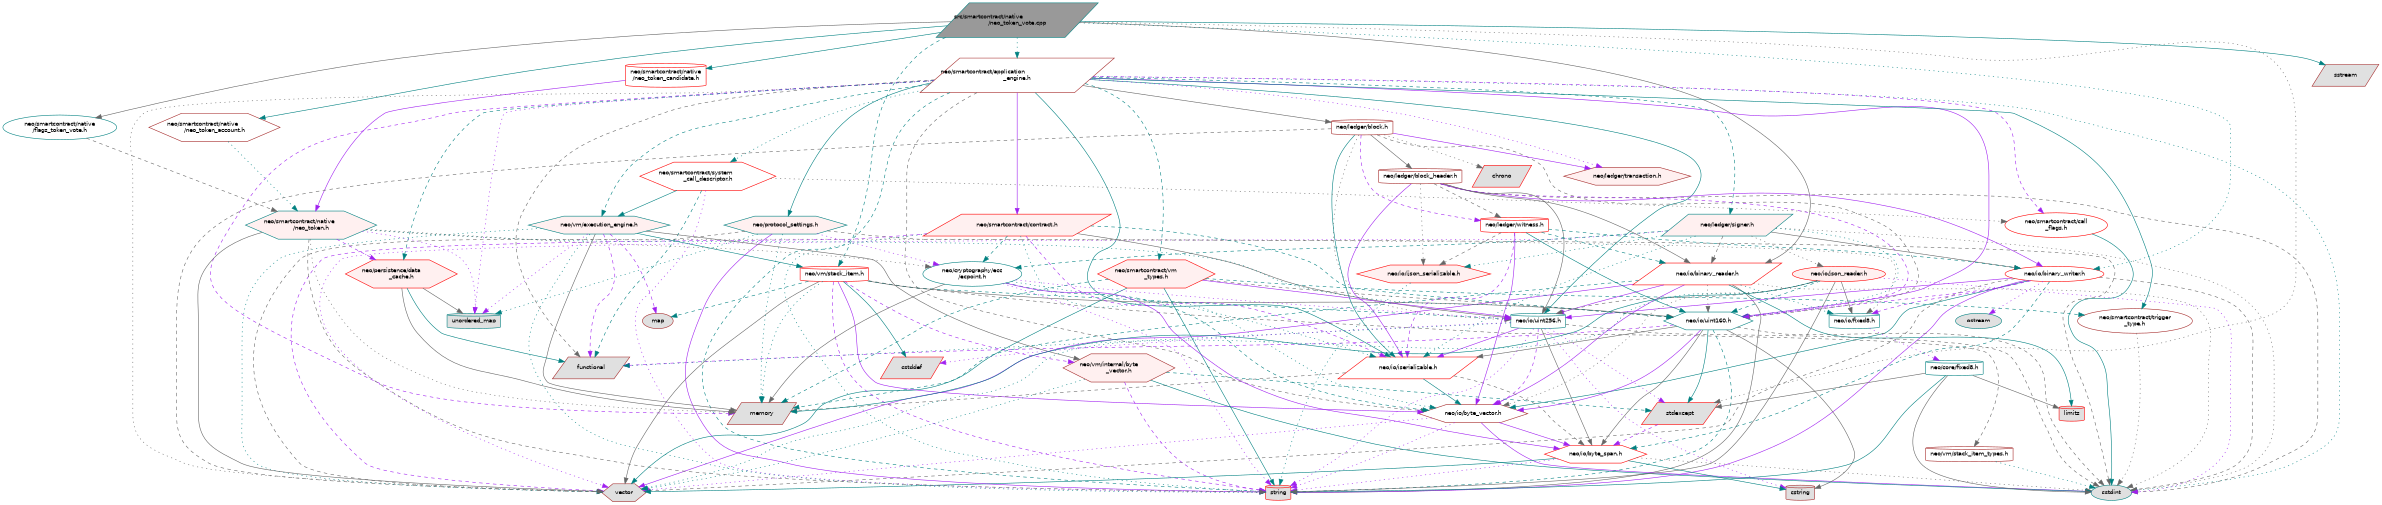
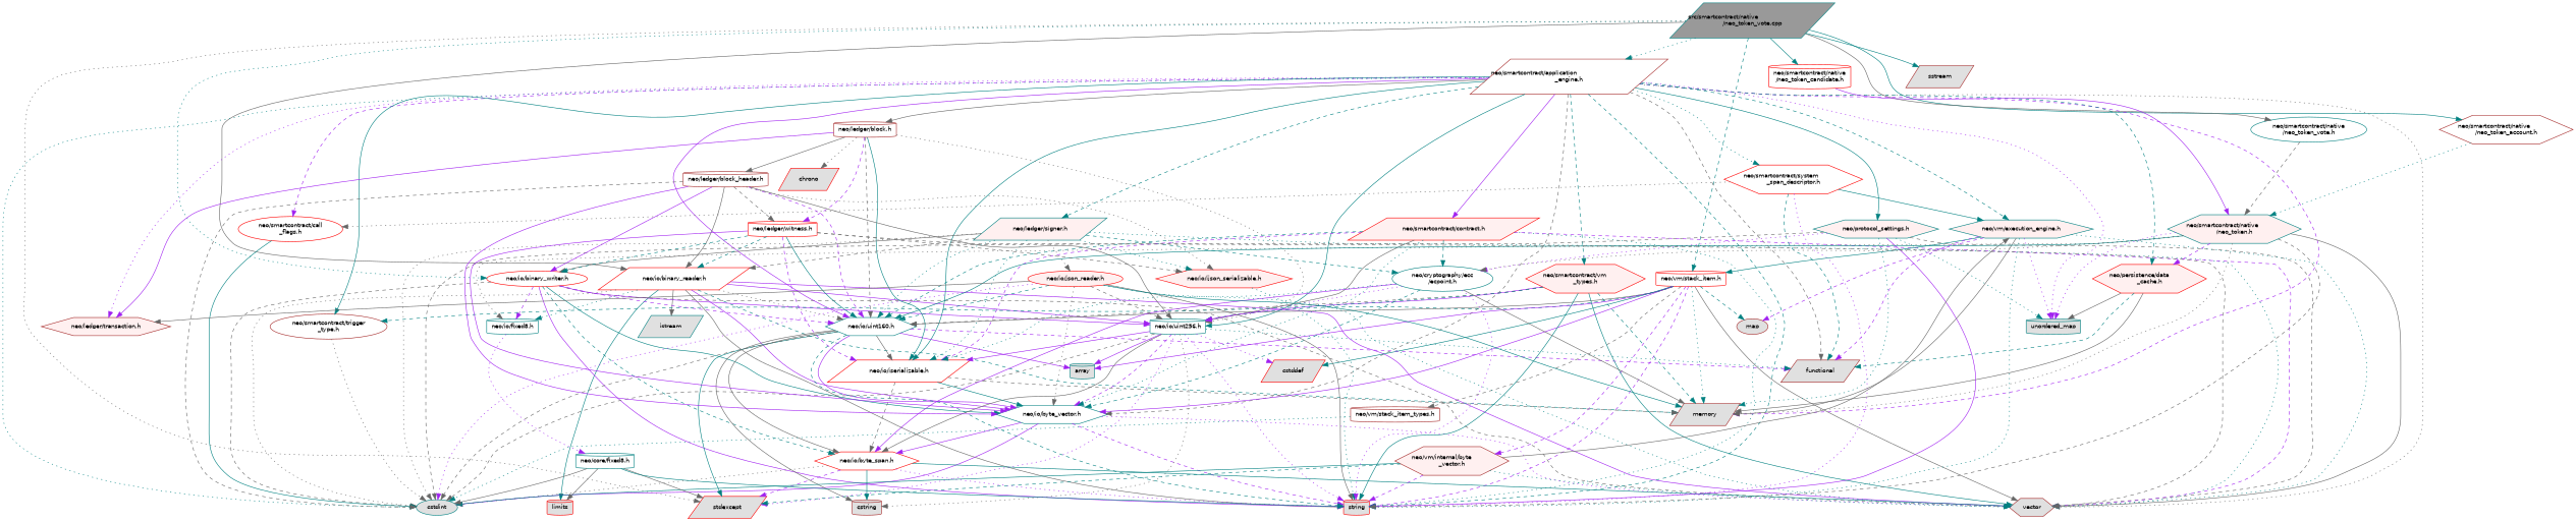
  digraph {
    node [color=red fillcolor=white fontname=Helvetica fontsize=10 shape=cylinder style=filled]
    edge [color=teal fontname=Helvetica fontsize=10 labelfontname=Helvetica labelfontsize=10 style=solid]
    n1 [color=teal fillcolor=grey60 fontcolor=black height=0.2 label="src/smartcontract/native\l/neo_token_vote.cpp" shape=parallelogram width=0.4]
    n2 [height=0.2 label="neo/io/binary_reader.h" shape=parallelogram width=0.4]
    n3 [fillcolor="#E0E0E0" height=0.2 label=stdexcept shape=parallelogram width=0.4]
    n4 [height=0.2 label="neo/io/binary_writer.h" shape=ellipse width=0.4]
    n5 [color=brown height=0.2 label="neo/smartcontract/application\l_engine.h" shape=parallelogram width=0.4]
    n6 [height=0.2 label="neo/vm/stack_item.h" width=0.4]
    n7 [color=brown height=0.2 label="neo/smartcontract/native\l/neo_token_account.h" shape=hexagon width=0.4]
    n8 [height=0.2 label="neo/smartcontract/native\l/neo_token_candidate.h" width=0.4]
-   n9 [color=teal height=0.2 label="neo/smartcontract/native\l/flags_token_vote.h" shape=ellipse width=0.4]
+   n9 [color=teal height=0.2 label="neo/smartcontract/native\l/neo_token_vote.h" shape=ellipse width=0.4]
    n10 [color=brown fillcolor="#E0E0E0" height=0.2 label=sstream shape=parallelogram width=0.4]
-   n11 [color=brown height=0.2 label="neo/io/byte_vector.h" shape=hexagon width=0.4]
+   n11 [color=teal height=0.2 label="neo/io/byte_vector.h" shape=hexagon width=0.4]
    n12 [color=teal fillcolor="#E0E0E0" height=0.2 label=cstdint shape=ellipse width=0.4]
    n13 [fillcolor="#E0E0E0" height=0.2 label=string width=0.4]
    n14 [color=brown fillcolor="#E0E0E0" height=0.2 label=vector shape=hexagon width=0.4]
    n15 [color=teal height=0.2 label="neo/io/fixed8.h" width=0.4]
    n16 [fillcolor="#E0E0E0" height=0.2 label=limits width=0.4]
    n17 [color=teal height=0.2 label="neo/io/uint160.h" shape=hexagon width=0.4]
    n18 [color=brown fillcolor="#E0E0E0" height=0.2 label=memory shape=parallelogram width=0.4]
    n19 [color=teal height=0.2 label="neo/io/uint256.h" width=0.4]
+   n20 [color=teal fillcolor="#E0E0E0" height=0.2 label=istream shape=parallelogram width=0.4]
    n21 [height=0.2 label="neo/io/byte_span.h" shape=hexagon width=0.4]
-   n22 [color=teal fillcolor="#E0E0E0" height=0.2 label=ostream shape=ellipse width=0.4]
    n23 [height=0.2 label="neo/io/iserializable.h" shape=parallelogram width=0.4]
    n24 [color=brown fillcolor="#E0E0E0" height=0.2 label=functional shape=parallelogram width=0.4]
    n25 [color=brown height=0.2 label="neo/ledger/block.h" width=0.4]
    n26 [color=brown fillcolor="#FFF0F0" height=0.2 label="neo/ledger/transaction.h" shape=hexagon width=0.4]
    n27 [color=teal fillcolor="#FFF0F0" height=0.2 label="neo/ledger/signer.h" shape=parallelogram width=0.4]
    n28 [fillcolor="#FFF0F0" height=0.2 label="neo/persistence/data\l_cache.h" shape=hexagon width=0.4]
    n29 [color=teal fillcolor="#E0E0E0" height=0.2 label=unordered_map width=0.4]
    n30 [color=teal fillcolor="#FFF0F0" height=0.2 label="neo/protocol_settings.h" shape=hexagon width=0.4]
    n31 [height=0.2 label="neo/smartcontract/call\l_flags.h" shape=ellipse width=0.4]
    n32 [fillcolor="#FFF0F0" height=0.2 label="neo/smartcontract/contract.h" shape=parallelogram width=0.4]
-   n33 [height=0.2 label="neo/smartcontract/system\l_call_descriptor.h" shape=hexagon width=0.4]
+   n33 [height=0.2 label="neo/smartcontract/system\l_span_descriptor.h" shape=hexagon width=0.4]
    n34 [color=teal fillcolor="#FFF0F0" height=0.2 label="neo/vm/execution_engine.h" shape=hexagon width=0.4]
    n35 [color=brown height=0.2 label="neo/smartcontract/trigger\l_type.h" shape=ellipse width=0.4]
    n36 [fillcolor="#FFF0F0" height=0.2 label="neo/smartcontract/vm\l_types.h" shape=hexagon width=0.4]
+   n37 [color=teal fillcolor="#E0E0E0" height=0.2 label=array width=0.4]
    n38 [fillcolor="#E0E0E0" height=0.2 label=cstddef shape=parallelogram width=0.4]
    n39 [color=brown fillcolor="#FFF0F0" height=0.2 label="neo/vm/internal/byte\l_vector.h" shape=hexagon width=0.4]
    n40 [color=brown fillcolor="#E0E0E0" height=0.2 label=map shape=ellipse width=0.4]
    n41 [color=brown height=0.2 label="neo/vm/stack_item_types.h" width=0.4]
    n42 [color=teal fillcolor="#FFF0F0" height=0.2 label="neo/smartcontract/native\l/neo_token.h" shape=hexagon width=0.4]
    n43 [color=teal height=0.2 label="neo/core/fixed8.h" width=0.4]
    n44 [color=brown fillcolor="#E0E0E0" height=0.2 label=cstring width=0.4]
    n45 [color=brown height=0.2 label="neo/ledger/block_header.h" width=0.4]
    n46 [height=0.2 label="neo/ledger/witness.h" width=0.4]
    n47 [fillcolor="#E0E0E0" height=0.2 label=chrono shape=parallelogram width=0.4]
    n48 [fillcolor="#FFF0F0" height=0.2 label="neo/io/ijson_serializable.h" shape=hexagon width=0.4]
    n49 [color=teal height=0.2 label="neo/cryptography/ecc\l/ecpoint.h" shape=ellipse width=0.4]
    n50 [fillcolor="#FFF0F0" height=0.2 label="neo/io/json_reader.h" shape=ellipse width=0.4]
    n1 -> n2 [color=gray40]
    n1 -> n3 [color=gray40 style=dotted]
    n1 -> n4 [style=dotted]
    n1 -> n5 [style=dotted]
    n1 -> n6 [style=dashed]
    n1 -> n7
    n1 -> n8
    n1 -> n9 [color=gray40]
    n1 -> n10
    n2 -> n11 [color=purple]
    n2 -> n12 [color=gray40 style=dotted]
    n2 -> n13 [color=gray40]
    n2 -> n14 [color=purple]
    n2 -> n15 [style=dotted]
    n2 -> n16
    n2 -> n17 [color=gray40 style=dotted]
    n2 -> n18 [style=dashed]
    n2 -> n19 [color=purple]
+   n2 -> n20 [color=gray40]
    n4 -> n11
    n4 -> n12 [color=gray40 style=dashed]
    n4 -> n13 [color=purple]
    n4 -> n14 [color=gray40 style=dashed]
    n4 -> n15 [color=purple style=dashed]
    n4 -> n17 [color=purple style=dashed]
    n4 -> n19 [color=purple]
    n4 -> n21 [style=dashed]
-   n4 -> n22 [color=purple style=dotted]
    n5 -> n11 [color=gray40 style=dashed]
    n5 -> n12 [style=dotted]
    n5 -> n13 [style=dashed]
    n5 -> n14 [color=gray40 style=dotted]
    n5 -> n17 [color=purple]
    n5 -> n18 [color=purple style=dashed]
    n5 -> n19
    n5 -> n23
    n5 -> n24 [color=gray40 style=dashed]
    n5 -> n25 [color=gray40]
    n5 -> n26 [color=purple style=dotted]
    n5 -> n27 [style=dashed]
    n5 -> n28 [style=dashed]
    n5 -> n29 [color=purple style=dotted]
    n5 -> n30
    n5 -> n31 [color=purple style=dashed]
    n5 -> n32 [color=purple]
    n5 -> n33 [style=dotted]
    n5 -> n34 [style=dashed]
    n5 -> n35
    n5 -> n36 [style=dashed]
    n6 -> n11 [color=purple]
    n6 -> n13 [color=purple style=dashed]
    n6 -> n14 [color=gray40]
    n6 -> n17 [color=gray40]
    n6 -> n18 [style=dotted]
    n6 -> n19 [style=dashed]
+   n6 -> n37 [color=purple]
    n6 -> n38
    n6 -> n39 [color=purple style=dashed]
    n6 -> n40 [style=dashed]
    n6 -> n41 [color=gray40 style=dashed]
    n7 -> n42 [style=dotted]
    n8 -> n42 [color=purple]
    n9 -> n42 [color=gray40 style=dashed]
    n11 -> n12 [color=purple]
-   n11 -> n13 [color=purple style=dotted]
+   n11 -> n13 [color=purple style=dashed]
    n11 -> n14 [color=purple style=dotted]
    n11 -> n21 [color=purple]
    n15 -> n43 [color=purple style=dotted]
    n17 -> n3
    n17 -> n11 [color=purple]
    n17 -> n12 [color=gray40 style=dashed]
    n17 -> n13 [style=dashed]
    n17 -> n21 [color=gray40]
    n17 -> n23 [color=gray40]
    n17 -> n24 [color=purple style=dashed]
+   n17 -> n37 [color=purple]
    n17 -> n44 [color=gray40]
    n19 -> n3 [color=purple style=dotted]
    n19 -> n11 [color=purple style=dashed]
    n19 -> n12 [color=gray40 style=dashed]
    n19 -> n13 [color=purple style=dotted]
    n19 -> n21 [color=gray40]
    n19 -> n23 [color=purple]
    n19 -> n24 [style=dotted]
+   n19 -> n37 [color=purple]
    n19 -> n38 [color=purple style=dotted]
-   n19 -> n44 [color=purple style=dotted]
-   n3 -> n21 [color=purple style=dashed]
+   n19 -> n44 [color=gray40 style=dotted]
+   n21 -> n3 [color=purple style=dashed]
    n21 -> n12 [color=gray40 style=dotted]
    n21 -> n13 [color=purple style=dotted]
    n21 -> n14
    n21 -> n44
    n23 -> n11
    n23 -> n18 [color=gray40 style=dashed]
    n23 -> n21 [color=gray40 style=dashed]
-   n25 -> n14 [color=gray40 style=dashed]
+   n46 -> n14 [color=gray40 style=dashed]
    n25 -> n17 [color=gray40 style=dashed]
    n25 -> n19 [color=gray40 style=dotted]
    n25 -> n23
    n25 -> n26 [color=purple]
    n25 -> n45 [color=gray40]
    n25 -> n46 [color=purple style=dashed]
    n25 -> n47 [color=gray40 style=dotted]
    n27 -> n2 [color=gray40 style=dashed]
    n27 -> n4 [color=gray40]
    n27 -> n12 [color=gray40 style=dotted]
-   n27 -> n14 [color=purple style=dotted]
+   n27 -> n14 [style=dotted]
    n27 -> n17 [style=dotted]
    n27 -> n23 [style=dotted]
    n27 -> n48 [style=dotted]
    n27 -> n49 [style=dashed]
    n27 -> n50 [color=gray40 style=dotted]
    n28 -> n18 [color=gray40]
-   n28 -> n24
+   n28 -> n24 [style=dashed]
    n28 -> n29 [color=gray40]
    n30 -> n12 [color=gray40 style=dashed]
    n30 -> n13 [color=purple]
    n30 -> n14 [color=gray40 style=dashed]
    n30 -> n18 [style=dotted]
    n30 -> n29 [style=dotted]
    n30 -> n49 [color=purple style=dotted]
    n31 -> n12
    n32 -> n11 [style=dotted]
    n32 -> n13 [style=dotted]
    n32 -> n14 [color=purple style=dashed]
    n32 -> n17 [style=dashed]
    n32 -> n19 [color=gray40]
    n32 -> n23 [color=purple style=dashed]
    n32 -> n49 [style=dashed]
    n33 -> n13 [color=purple style=dotted]
    n33 -> n24 [style=dashed]
    n33 -> n31 [color=gray40 style=dotted]
    n33 -> n34
    n34 -> n6
    n34 -> n13 [style=dotted]
    n34 -> n14 [style=dotted]
    n34 -> n18 [color=gray40]
    n34 -> n24 [color=purple style=dashed]
    n34 -> n29 [color=purple style=dotted]
-   n34 -> n39 [color=gray40]
+   n39 -> n34 [color=gray40]
    n34 -> n40 [color=purple style=dashed]
    n35 -> n12 [color=gray40 style=dotted]
    n36 -> n13
    n36 -> n14
    n36 -> n17 [color=gray40 style=dashed]
    n36 -> n18 [style=dashed]
    n36 -> n19 [color=purple]
    n36 -> n35 [style=dashed]
    n39 -> n3 [style=dashed]
    n39 -> n12
    n39 -> n13 [color=purple style=dashed]
    n39 -> n14 [style=dotted]
    n41 -> n12 [style=dotted]
    n42 -> n13 [color=gray40 style=dashed]
    n42 -> n14 [color=gray40]
    n42 -> n15 [color=gray40 style=dotted]
-   n42 -> n17 [style=dotted]
+   n42 -> n17
    n42 -> n18 [color=gray40 style=dotted]
    n42 -> n28 [color=purple style=dashed]
    n42 -> n29 [color=purple style=dotted]
    n42 -> n49 [color=gray40 style=dotted]
    n43 -> n3 [color=gray40]
    n43 -> n12 [color=gray40]
    n43 -> n13
    n43 -> n16 [color=gray40]
    n45 -> n2 [color=gray40]
    n45 -> n4 [color=purple]
    n45 -> n12 [color=gray40 style=dashed]
    n45 -> n17 [color=purple style=dashed]
    n45 -> n19 [color=gray40]
-   n45 -> n23 [color=purple]
+   n45 -> n11 [color=purple]
    n45 -> n46 [color=gray40 style=dashed]
    n45 -> n48 [color=gray40 style=dotted]
    n46 -> n2 [style=dashed]
    n46 -> n4 [style=dashed]
    n46 -> n11 [color=purple]
    n46 -> n17
    n46 -> n23 [color=purple style=dashed]
    n46 -> n48 [color=gray40 style=dashed]
    n48 -> n13 [style=dotted]
    n49 -> n11 [style=dashed]
    n49 -> n13 [color=purple style=dotted]
    n49 -> n18 [color=gray40]
    n49 -> n19 [color=purple style=dotted]
    n49 -> n21 [color=purple]
    n49 -> n23 [style=dotted]
    n50 -> n11 [color=gray40 style=dotted]
    n50 -> n12 [color=purple style=dotted]
    n50 -> n13 [color=gray40]
    n50 -> n14 [style=dotted]
-   n50 -> n15 [color=gray40]
+   n50 -> n26 [color=gray40]
    n50 -> n17 [style=dashed]
    n50 -> n18
    n50 -> n19 [color=gray40 style=dashed]
  }
